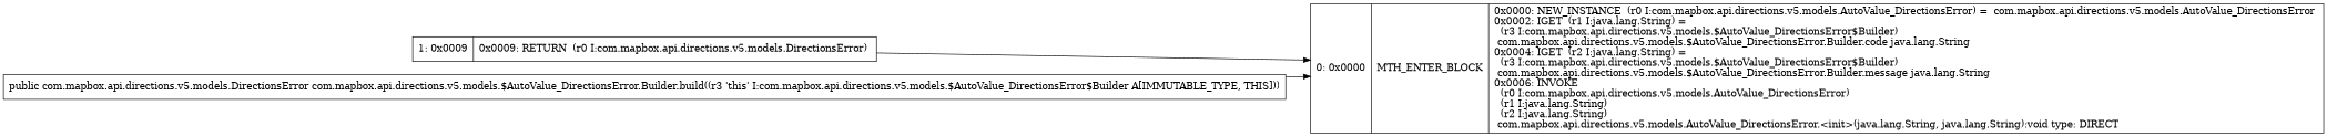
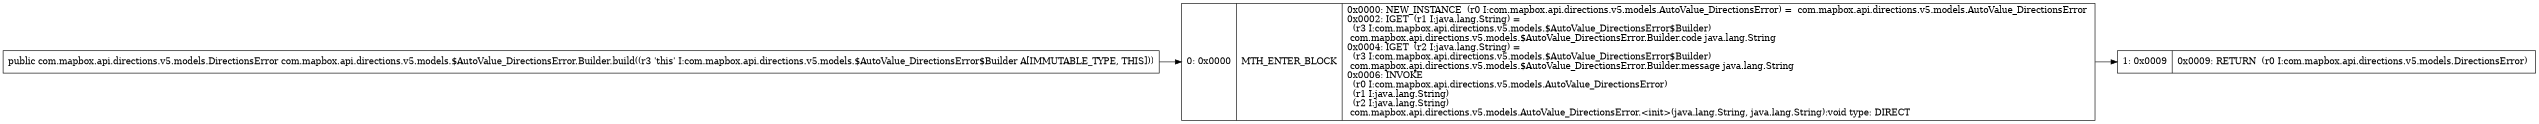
  digraph {
    rankdir=LR
    node [shape=record]
    n1 [label="{0\:\ 0x0000|MTH_ENTER_BLOCK\l|0x0000: NEW_INSTANCE  (r0 I:com.mapbox.api.directions.v5.models.AutoValue_DirectionsError) =  com.mapbox.api.directions.v5.models.AutoValue_DirectionsError \l0x0002: IGET  (r1 I:java.lang.String) = \l  (r3 I:com.mapbox.api.directions.v5.models.$AutoValue_DirectionsError$Builder)\l com.mapbox.api.directions.v5.models.$AutoValue_DirectionsError.Builder.code java.lang.String \l0x0004: IGET  (r2 I:java.lang.String) = \l  (r3 I:com.mapbox.api.directions.v5.models.$AutoValue_DirectionsError$Builder)\l com.mapbox.api.directions.v5.models.$AutoValue_DirectionsError.Builder.message java.lang.String \l0x0006: INVOKE  \l  (r0 I:com.mapbox.api.directions.v5.models.AutoValue_DirectionsError)\l  (r1 I:java.lang.String)\l  (r2 I:java.lang.String)\l com.mapbox.api.directions.v5.models.AutoValue_DirectionsError.\<init\>(java.lang.String, java.lang.String):void type: DIRECT \l}"]
    n2 [label="{1\:\ 0x0009|0x0009: RETURN  (r0 I:com.mapbox.api.directions.v5.models.DirectionsError) \l}"]
    n3 [label="{public com.mapbox.api.directions.v5.models.DirectionsError com.mapbox.api.directions.v5.models.$AutoValue_DirectionsError.Builder.build((r3 'this' I:com.mapbox.api.directions.v5.models.$AutoValue_DirectionsError$Builder A[IMMUTABLE_TYPE, THIS])) }"]
-   n2 -> n1
+   n1 -> n2
    n3 -> n1
  }
